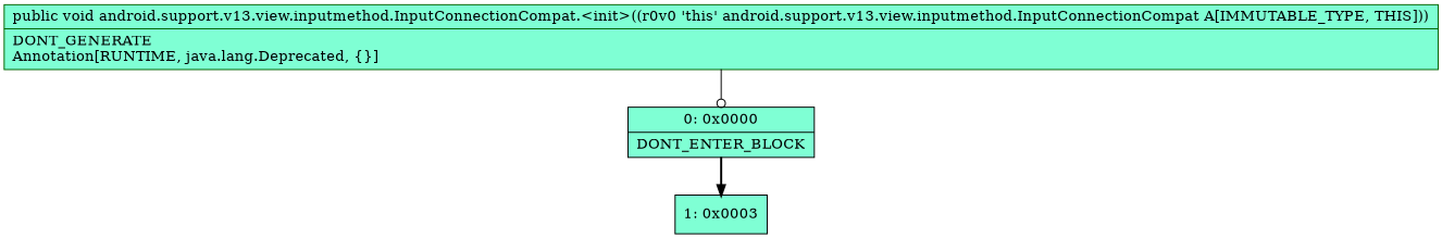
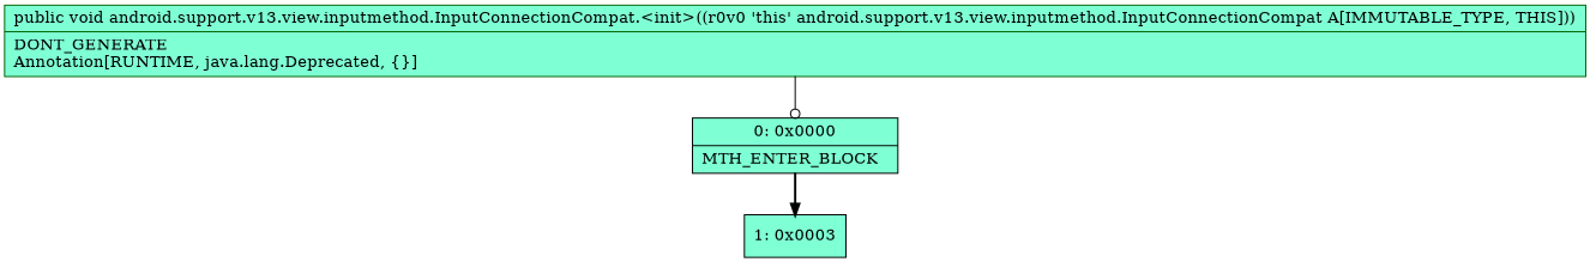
  digraph {
    node [color=black shape=record style=filled fillcolor=aquamarine]
-   n1 [label="{0\:\ 0x0000|DONT_ENTER_BLOCK\l}"]
+   n1 [label="{0\:\ 0x0000|MTH_ENTER_BLOCK\l}"]
    n2 [label="{1\:\ 0x0003}"]
    n3 [label="{public void android.support.v13.view.inputmethod.InputConnectionCompat.\<init\>((r0v0 'this' android.support.v13.view.inputmethod.InputConnectionCompat A[IMMUTABLE_TYPE, THIS]))  | DONT_GENERATE\lAnnotation[RUNTIME, java.lang.Deprecated, \{\}]\l}" color=darkgreen]
    subgraph cluster_1 {
      label="R(0)"
    }
    n1 -> n2 [style=bold arrowhead=normal]
    n3 -> n1 [style=solid arrowhead=odot]
  }
